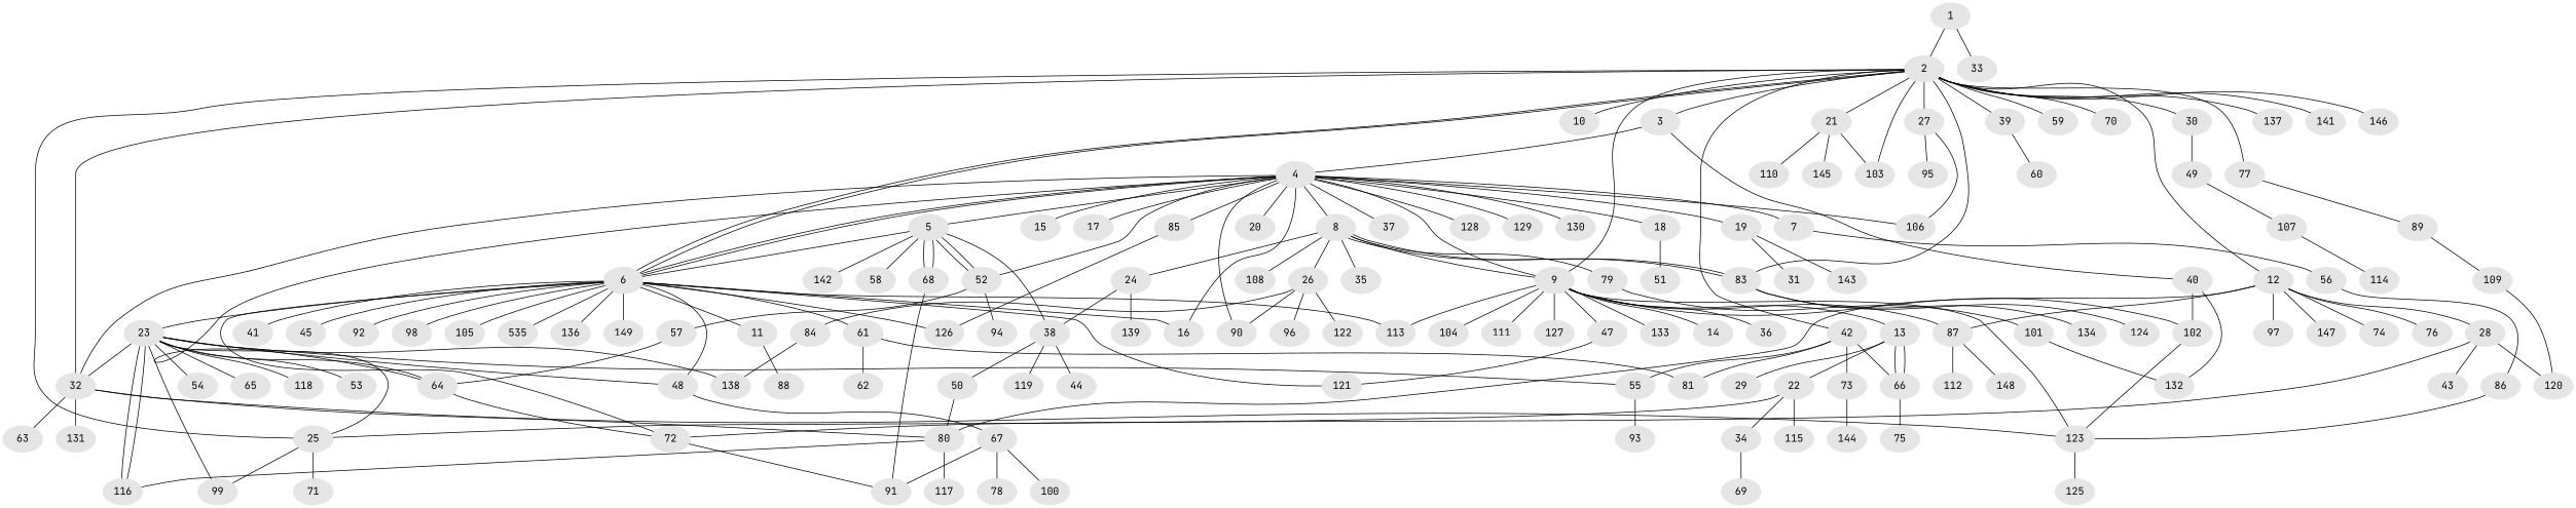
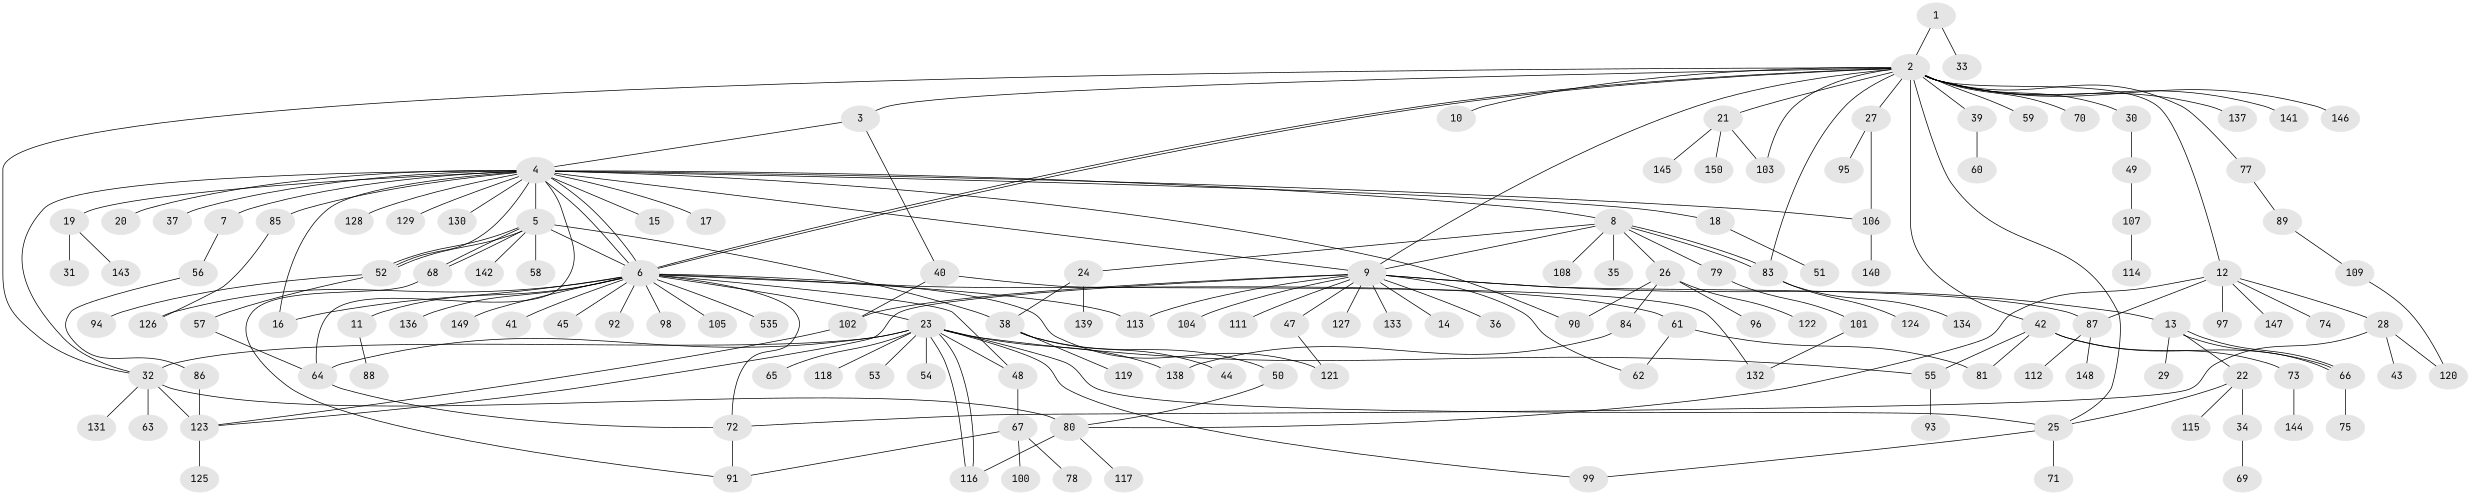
  graph {
    fontname="JetBrains Mono"
    node [color=gray90 fontname="JetBrains Mono" style=filled]
    edge [fontname="JetBrains Mono"]
    1
    2
    33
    3
    6
    9
    10
    12
    21
    25
    27
    30
    32
    39
    42
    59
    70
    77
    83
    103
    137
    141
    146
    4
    40
    16
    11
    23
    41
    45
    48
    61
    72
    92
    98
    105
    113
    121
    126
    n40 [label=535]
    136
    149
    13
    14
    36
    47
    62
    87
    102
    104
    111
    123
    127
    133
    28
    74
-   76
    80
    97
    147
-   110
+   110 [label=150]
    145
    99
    71
    106
    95
    49
    63
    131
    60
    66
    55
    73
    81
    89
    124
    134
    5
    7
    8
    15
    17
    18
    19
    20
    37
    52
    64
    85
    90
    128
    129
    130
    132
    38
    58
    68
    142
    56
    24
    26
    35
    79
    108
    51
    31
    143
    57
    94
+   140
    44
    50
    119
    91
    88
    53
    54
    65
    116
    118
    138
    67
    86
    139
    84
    96
    122
    101
    22
    29
    112
    148
    125
    43
    120
    117
    34
    115
    75
    69
    93
    107
    144
    78
    100
    114
    109
    1 -- 2
    1 -- 33
    2 -- 3
    2 -- 6
    2 -- 6
    2 -- 9
    2 -- 10
    2 -- 12
    2 -- 21
    2 -- 25
    2 -- 27
    2 -- 30
    2 -- 32
    2 -- 39
    2 -- 42
    2 -- 59
    2 -- 70
    2 -- 77
    2 -- 83
    2 -- 103
    2 -- 137
    2 -- 141
    2 -- 146
    3 -- 4
    3 -- 40
    6 -- 16
    6 -- 11
    6 -- 23
    6 -- 41
    6 -- 45
    6 -- 48
    6 -- 61
    6 -- 72
    6 -- 92
    6 -- 98
    6 -- 105
    6 -- 113
    6 -- 121
    6 -- 126
    6 -- n40
    6 -- 136
    6 -- 149
    9 -- 113
    9 -- 13
    9 -- 14
    9 -- 36
    9 -- 47
+   9 -- 62
    9 -- 87
    9 -- 102
    9 -- 104
    9 -- 111
    9 -- 123
    9 -- 127
    9 -- 133
    12 -- 87
    12 -- 28
    12 -- 74
-   12 -- 76
    12 -- 80
    12 -- 97
    12 -- 147
    21 -- 103
    21 -- 110
    21 -- 145
    25 -- 99
    25 -- 71
    27 -- 106
    27 -- 95
    30 -- 49
    32 -- 123
    32 -- 80
    32 -- 63
    32 -- 131
    39 -- 60
    42 -- 66
    42 -- 55
    42 -- 73
    42 -- 81
    77 -- 89
    83 -- 124
    83 -- 134
    4 -- 6
    4 -- 6
    4 -- 9
    4 -- 32
    4 -- 16
    4 -- 106
    4 -- 5
    4 -- 7
    4 -- 8
    4 -- 15
    4 -- 17
    4 -- 18
    4 -- 19
    4 -- 20
    4 -- 37
    4 -- 52
    4 -- 64
    4 -- 85
    4 -- 90
    4 -- 128
    4 -- 129
    4 -- 130
    40 -- 102
    40 -- 132
    11 -- 88
    23 -- 25
    23 -- 32
    23 -- 48
    23 -- 99
    23 -- 55
    23 -- 64
    23 -- 53
    23 -- 54
    23 -- 65
    23 -- 116
    23 -- 116
    23 -- 118
    23 -- 138
    48 -- 67
    61 -- 62
    61 -- 81
    72 -- 91
    13 -- 66
    13 -- 66
    13 -- 22
    13 -- 29
    47 -- 121
    87 -- 112
    87 -- 148
    102 -- 123
    123 -- 125
    28 -- 72
    28 -- 43
    28 -- 120
    80 -- 116
    80 -- 117
+   106 -- 140
    49 -- 107
    66 -- 75
    55 -- 93
    73 -- 144
    89 -- 109
    5 -- 6
    5 -- 52
    5 -- 52
    5 -- 38
    5 -- 58
    5 -- 68
    5 -- 68
    5 -- 142
    7 -- 56
    8 -- 9
    8 -- 83
    8 -- 83
    8 -- 24
    8 -- 26
    8 -- 35
    8 -- 79
    8 -- 108
    18 -- 51
    19 -- 31
    19 -- 143
    52 -- 57
    52 -- 94
    64 -- 72
    85 -- 126
    38 -- 44
    38 -- 50
    38 -- 119
    68 -- 91
    56 -- 86
    24 -- 38
    24 -- 139
    26 -- 90
    26 -- 84
    26 -- 96
    26 -- 122
    79 -- 101
    57 -- 64
    50 -- 80
    67 -- 91
    67 -- 78
    67 -- 100
    86 -- 123
    84 -- 138
    101 -- 132
    22 -- 25
    22 -- 34
    22 -- 115
    34 -- 69
    107 -- 114
    109 -- 120
  }
